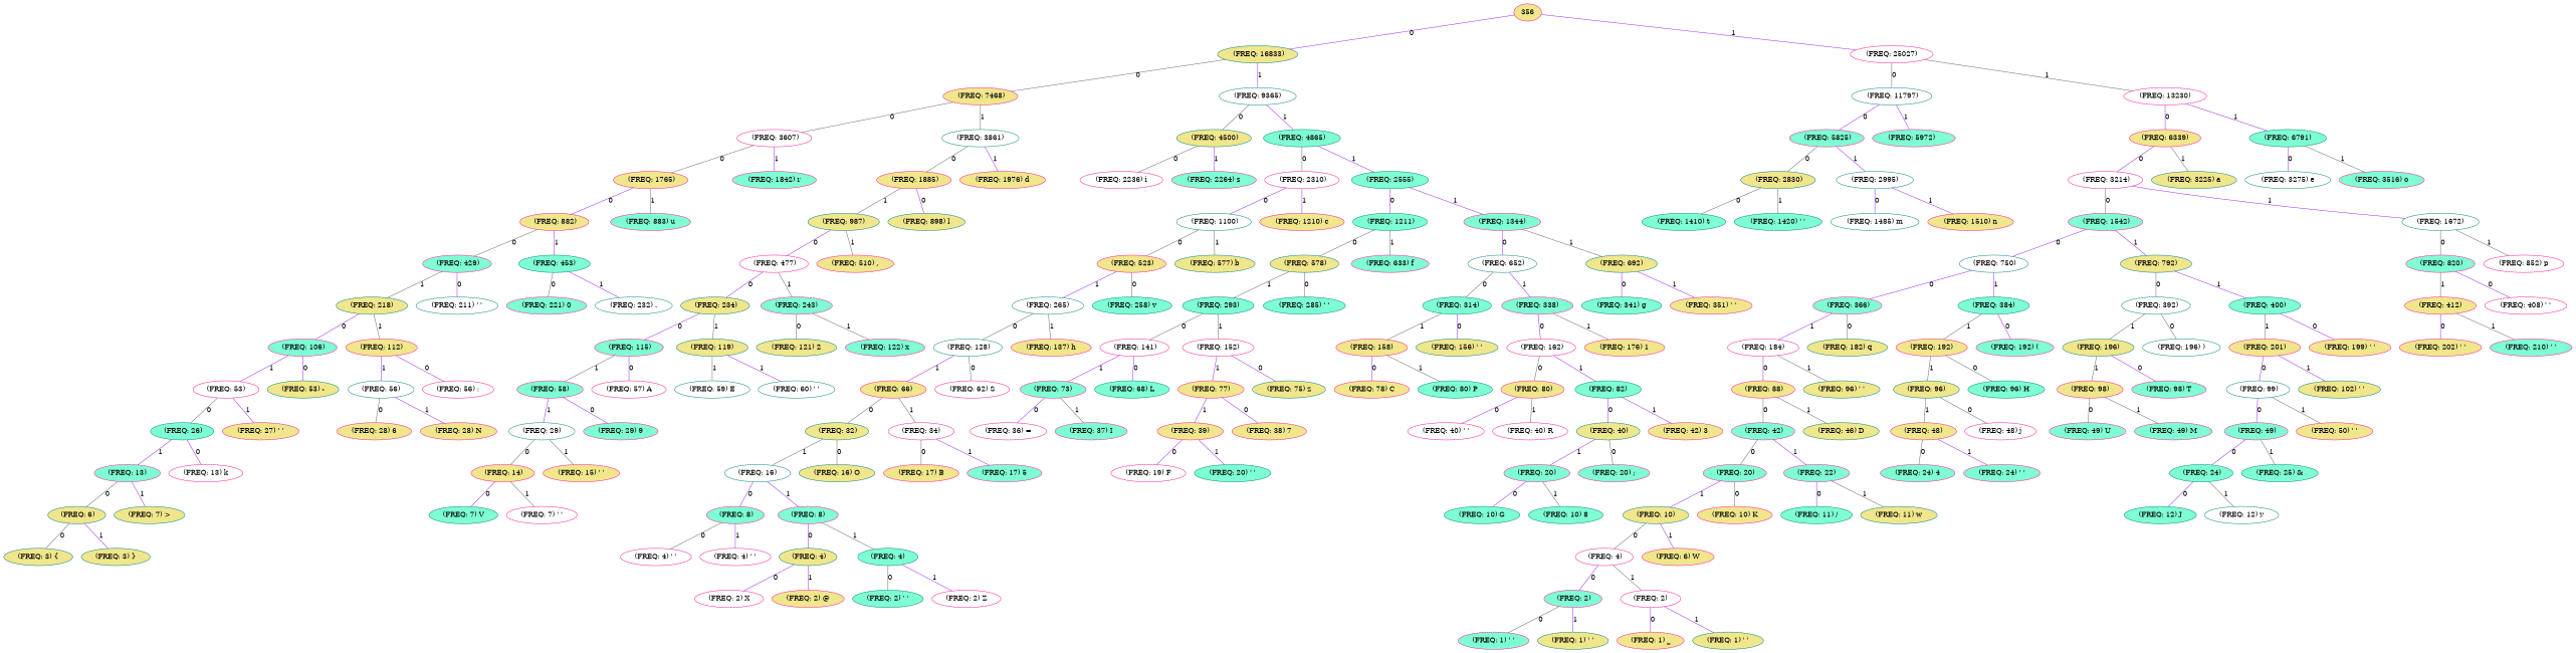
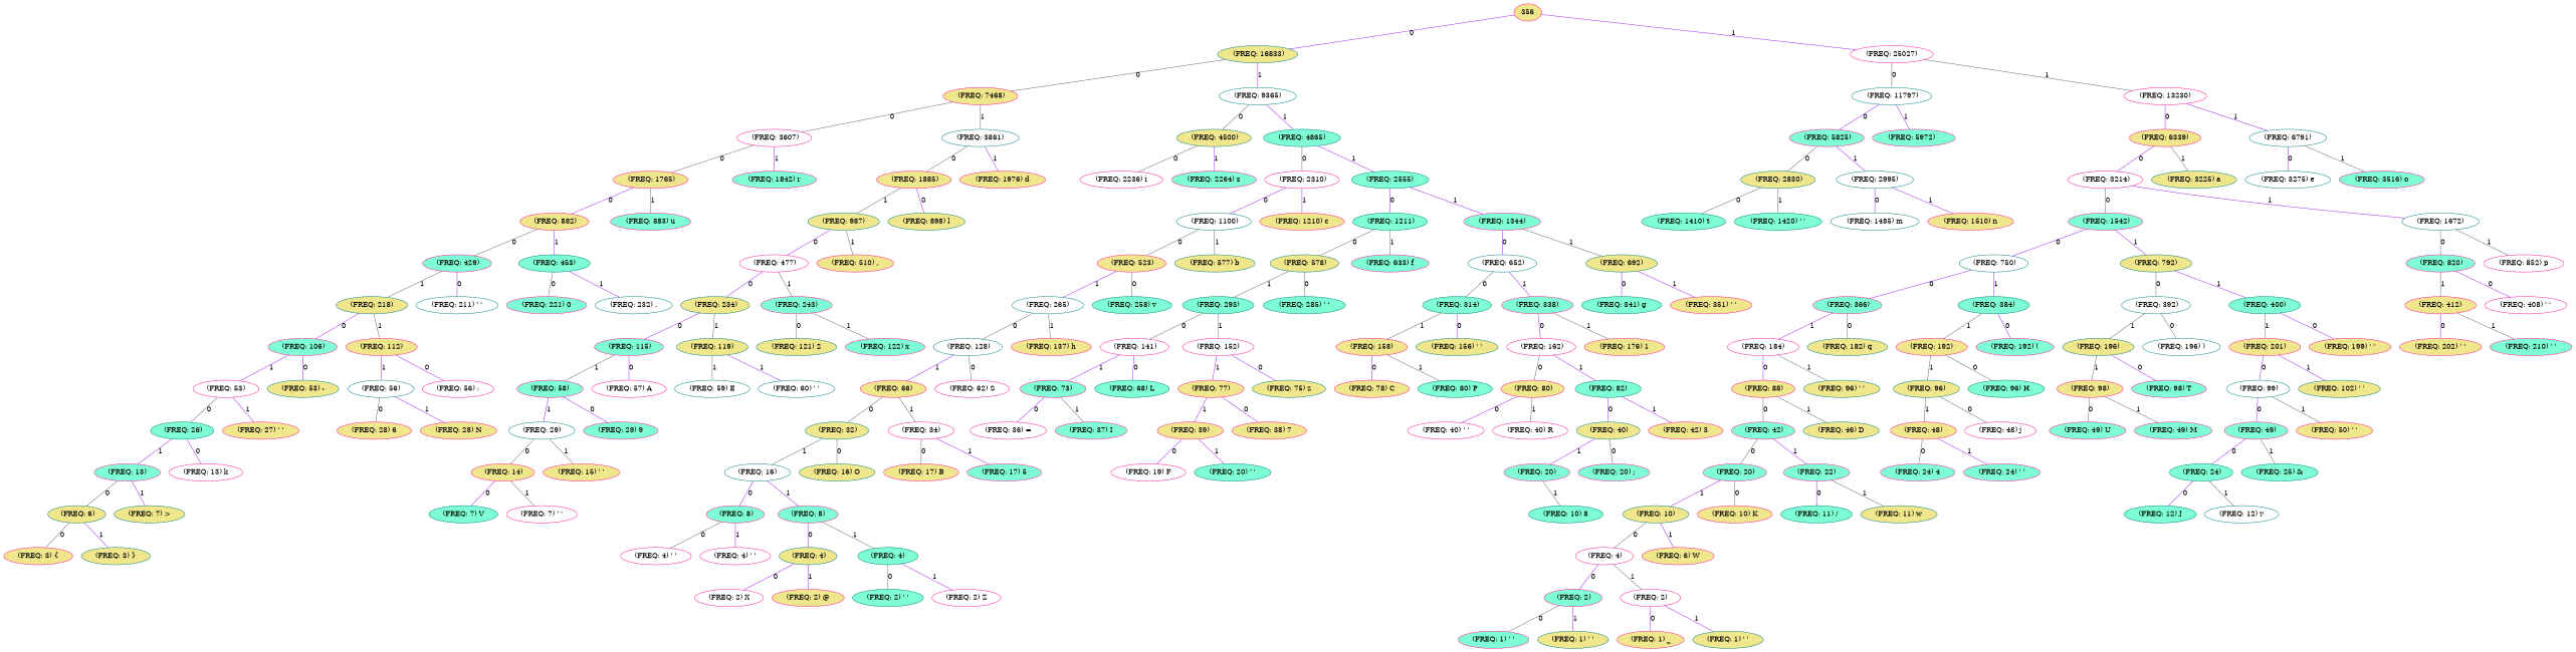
  graph {
    node [color=deeppink fillcolor=khaki style=filled]
    edge [color=purple]
    n1 [fillcolor=aquamarine label=" (FREQ: 2)"]
    n2 [fillcolor=aquamarine label=" (FREQ: 1) ' ' "]
    n3 [color=teal label=" (FREQ: 1) ' ' "]
    n4 [fillcolor=white label=" (FREQ: 2) "]
    n5 [label=" (FREQ: 1) _ "]
    n6 [color=teal label=" (FREQ: 1) ' ' "]
    n7 [color=teal label=" (FREQ: 4)"]
    n8 [fillcolor=white label=" (FREQ: 2) X "]
    n9 [label=" (FREQ: 2) @ "]
    n10 [color=teal fillcolor=aquamarine label=" (FREQ: 4) "]
    n11 [color=teal fillcolor=aquamarine label=" (FREQ: 2) ' ' "]
    n12 [fillcolor=white label=" (FREQ: 2) Z "]
    n13 [fillcolor=white label=" (FREQ: 4)"]
    n14 [color=teal label=" (FREQ: 6)"]
-   n15 [color=teal label=" (FREQ: 3) { "]
+   n15 [label=" (FREQ: 3) { "]
    n16 [color=teal label=" (FREQ: 3) } "]
    n17 [fillcolor=aquamarine label=" (FREQ: 8)"]
    n18 [fillcolor=white label=" (FREQ: 4) ' ' "]
    n19 [fillcolor=white label=" (FREQ: 4) ' ' "]
    n20 [fillcolor=aquamarine label=" (FREQ: 8) "]
    n21 [color=teal label=" (FREQ: 10) "]
    n22 [label=" (FREQ: 6) W "]
    n23 [fillcolor=aquamarine label=" (FREQ: 13) "]
    n24 [color=teal label=" (FREQ: 7) > "]
    n25 [label=" (FREQ: 14)"]
    n26 [color=teal fillcolor=aquamarine label=" (FREQ: 7) V "]
    n27 [fillcolor=white label=" (FREQ: 7) ' ' "]
    n28 [color=teal fillcolor=white label=" (FREQ: 16) "]
    n29 [fillcolor=aquamarine label=" (FREQ: 20) "]
-   n30 [color=teal fillcolor=aquamarine label=" (FREQ: 10) G "]
    n31 [color=teal fillcolor=aquamarine label=" (FREQ: 10) 8 "]
    n32 [fillcolor=aquamarine label=" (FREQ: 20)"]
    n33 [label=" (FREQ: 10) K "]
    n34 [fillcolor=aquamarine label=" (FREQ: 22) "]
    n35 [color=teal fillcolor=aquamarine label=" (FREQ: 11) / "]
    n36 [color=teal label=" (FREQ: 11) w "]
    n37 [color=teal fillcolor=aquamarine label=" (FREQ: 24)"]
    n38 [color=teal fillcolor=aquamarine label=" (FREQ: 12) J "]
    n39 [color=teal fillcolor=white label=" (FREQ: 12) y "]
    n40 [color=teal fillcolor=aquamarine label=" (FREQ: 26)"]
    n41 [fillcolor=white label=" (FREQ: 13) k "]
    n42 [color=teal fillcolor=white label=" (FREQ: 29) "]
    n43 [label=" (FREQ: 15) ' ' "]
    n44 [color=teal label=" (FREQ: 32)"]
    n45 [color=teal label=" (FREQ: 16) O "]
    n46 [fillcolor=white label=" (FREQ: 34) "]
    n47 [label=" (FREQ: 17) B "]
    n48 [fillcolor=aquamarine label=" (FREQ: 17) 5 "]
    n49 [label=" (FREQ: 39) "]
    n50 [fillcolor=white label=" (FREQ: 19) F "]
    n51 [color=teal fillcolor=aquamarine label=" (FREQ: 20) ' ' "]
    n52 [color=teal label=" (FREQ: 40)"]
    n53 [fillcolor=aquamarine label=" (FREQ: 20) ; "]
    n54 [fillcolor=aquamarine label=" (FREQ: 42)"]
    n55 [label=" (FREQ: 48) "]
    n56 [fillcolor=aquamarine label=" (FREQ: 24) 4 "]
    n57 [fillcolor=aquamarine label=" (FREQ: 24) ' ' "]
    n58 [fillcolor=aquamarine label=" (FREQ: 49)"]
    n59 [color=teal fillcolor=aquamarine label=" (FREQ: 25) & "]
    n60 [fillcolor=white label=" (FREQ: 53) "]
    n61 [label=" (FREQ: 27) ' ' "]
    n62 [color=teal fillcolor=white label=" (FREQ: 56) "]
    n63 [label=" (FREQ: 28) 6 "]
    n64 [label=" (FREQ: 28) N "]
    n65 [fillcolor=aquamarine label=" (FREQ: 58) "]
    n66 [fillcolor=aquamarine label=" (FREQ: 29) 9 "]
    n67 [label=" (FREQ: 66) "]
    n68 [fillcolor=aquamarine label=" (FREQ: 73) "]
    n69 [fillcolor=white label=" (FREQ: 36) = "]
    n70 [fillcolor=aquamarine label=" (FREQ: 37) I "]
    n71 [label=" (FREQ: 77) "]
    n72 [label=" (FREQ: 38) 7 "]
    n73 [label=" (FREQ: 80)"]
    n74 [fillcolor=white label=" (FREQ: 40) ' ' "]
    n75 [fillcolor=white label=" (FREQ: 40) R "]
    n76 [color=teal fillcolor=aquamarine label=" (FREQ: 82) "]
    n77 [label=" (FREQ: 42) 3 "]
    n78 [label=" (FREQ: 88)"]
    n79 [color=teal label=" (FREQ: 46) D "]
    n80 [color=teal label=" (FREQ: 96) "]
    n81 [fillcolor=white label=" (FREQ: 48) j "]
    n82 [label=" (FREQ: 98) "]
    n83 [fillcolor=aquamarine label=" (FREQ: 49) U "]
    n84 [fillcolor=aquamarine label=" (FREQ: 49) M "]
    n85 [color=teal fillcolor=white label=" (FREQ: 99)"]
    n86 [label=" (FREQ: 50) ' ' "]
    n87 [fillcolor=aquamarine label=" (FREQ: 106)"]
    n88 [color=teal label=" (FREQ: 53) - "]
    n89 [label=" (FREQ: 112) "]
    n90 [fillcolor=white label=" (FREQ: 56) : "]
    n91 [fillcolor=aquamarine label=" (FREQ: 115)"]
    n92 [fillcolor=white label=" (FREQ: 57) A "]
    n93 [color=teal label=" (FREQ: 119) "]
    n94 [color=teal fillcolor=white label=" (FREQ: 59) E "]
    n95 [color=teal fillcolor=white label=" (FREQ: 60) ' ' "]
    n96 [color=teal fillcolor=white label=" (FREQ: 128)"]
    n97 [fillcolor=white label=" (FREQ: 62) S "]
    n98 [fillcolor=white label=" (FREQ: 141)"]
    n99 [color=teal fillcolor=aquamarine label=" (FREQ: 68) L "]
    n100 [fillcolor=white label=" (FREQ: 152) "]
    n101 [color=teal label=" (FREQ: 75) z "]
    n102 [label=" (FREQ: 158) "]
    n103 [label=" (FREQ: 78) C "]
    n104 [color=teal fillcolor=aquamarine label=" (FREQ: 80) P "]
    n105 [fillcolor=white label=" (FREQ: 162)"]
    n106 [fillcolor=white label=" (FREQ: 184) "]
    n107 [color=teal label=" (FREQ: 96) ' ' "]
    n108 [label=" (FREQ: 192) "]
    n109 [color=teal fillcolor=aquamarine label=" (FREQ: 96) H "]
    n110 [color=teal label=" (FREQ: 196) "]
    n111 [fillcolor=aquamarine label=" (FREQ: 98) T "]
    n112 [label=" (FREQ: 201) "]
    n113 [color=teal label=" (FREQ: 102) ' ' "]
    n114 [color=teal label=" (FREQ: 218) "]
    n115 [color=teal label=" (FREQ: 234)"]
    n116 [fillcolor=aquamarine label=" (FREQ: 243) "]
    n117 [color=teal label=" (FREQ: 121) 2 "]
    n118 [fillcolor=aquamarine label=" (FREQ: 122) x "]
    n119 [color=teal fillcolor=white label=" (FREQ: 265) "]
    n120 [label=" (FREQ: 137) h "]
    n121 [color=teal fillcolor=aquamarine label=" (FREQ: 293) "]
    n122 [color=teal fillcolor=aquamarine label=" (FREQ: 314)"]
    n123 [color=teal label=" (FREQ: 156) ' ' "]
    n124 [fillcolor=aquamarine label=" (FREQ: 338) "]
    n125 [label=" (FREQ: 176) 1 "]
    n126 [fillcolor=aquamarine label=" (FREQ: 366)"]
    n127 [color=teal label=" (FREQ: 182) q "]
    n128 [color=teal fillcolor=aquamarine label=" (FREQ: 384) "]
    n129 [fillcolor=aquamarine label=" (FREQ: 192) ( "]
    n130 [color=teal fillcolor=white label=" (FREQ: 392)"]
    n131 [color=teal fillcolor=white label=" (FREQ: 196) ) "]
    n132 [color=teal fillcolor=aquamarine label=" (FREQ: 400) "]
    n133 [label=" (FREQ: 199) ' ' "]
    n134 [label=" (FREQ: 412) "]
    n135 [label=" (FREQ: 202) ' ' "]
    n136 [fillcolor=aquamarine label=" (FREQ: 210) ' ' "]
    n137 [fillcolor=aquamarine label=" (FREQ: 429)"]
    n138 [color=teal fillcolor=white label=" (FREQ: 211) ' ' "]
    n139 [color=teal fillcolor=aquamarine label=" (FREQ: 453) "]
    n140 [fillcolor=aquamarine label=" (FREQ: 221) 0 "]
    n141 [color=teal fillcolor=white label=" (FREQ: 232) . "]
    n142 [fillcolor=white label=" (FREQ: 477)"]
    n143 [label=" (FREQ: 523)"]
    n144 [color=teal fillcolor=aquamarine label=" (FREQ: 258) v "]
    n145 [color=teal label=" (FREQ: 578)"]
    n146 [color=teal fillcolor=aquamarine label=" (FREQ: 285) ' ' "]
    n147 [color=teal fillcolor=white label=" (FREQ: 652)"]
    n148 [color=teal label=" (FREQ: 692) "]
    n149 [color=teal fillcolor=aquamarine label=" (FREQ: 341) g "]
    n150 [label=" (FREQ: 351) ' ' "]
    n151 [color=teal fillcolor=white label=" (FREQ: 750)"]
    n152 [color=teal label=" (FREQ: 792) "]
    n153 [fillcolor=aquamarine label=" (FREQ: 820)"]
    n154 [fillcolor=white label=" (FREQ: 408) ' ' "]
    n155 [label=" (FREQ: 882)"]
    n156 [color=teal label=" (FREQ: 987) "]
    n157 [label=" (FREQ: 510) , "]
    n158 [color=teal fillcolor=white label=" (FREQ: 1100)"]
    n159 [color=teal label=" (FREQ: 577) b "]
    n160 [color=teal fillcolor=aquamarine label=" (FREQ: 1211)"]
    n161 [fillcolor=aquamarine label=" (FREQ: 633) f "]
    n162 [fillcolor=aquamarine label=" (FREQ: 1344) "]
    n163 [fillcolor=aquamarine label=" (FREQ: 1542)"]
    n164 [color=teal fillcolor=white label=" (FREQ: 1672) "]
    n165 [fillcolor=white label=" (FREQ: 852) p "]
    n166 [label=" (FREQ: 1765)"]
    n167 [fillcolor=aquamarine label=" (FREQ: 883) u "]
    n168 [label=" (FREQ: 1885)"]
    n169 [color=teal label=" (FREQ: 898) l "]
    n170 [fillcolor=white label=" (FREQ: 2310)"]
    n171 [label=" (FREQ: 1210) c "]
    n172 [color=teal fillcolor=aquamarine label=" (FREQ: 2555) "]
    n173 [color=teal label=" (FREQ: 2830)"]
    n174 [color=teal fillcolor=aquamarine label=" (FREQ: 1410) t "]
    n175 [color=teal fillcolor=aquamarine label=" (FREQ: 1420) ' ' "]
    n176 [color=teal fillcolor=white label=" (FREQ: 2995) "]
    n177 [color=teal fillcolor=white label=" (FREQ: 1485) m "]
    n178 [label=" (FREQ: 1510) n "]
    n179 [fillcolor=white label=" (FREQ: 3214)"]
    n180 [fillcolor=white label=" (FREQ: 3607)"]
    n181 [fillcolor=aquamarine label=" (FREQ: 1842) r "]
    n182 [color=teal fillcolor=white label=" (FREQ: 3861) "]
    n183 [label=" (FREQ: 1976) d "]
    n184 [color=teal label=" (FREQ: 4500)"]
    n185 [fillcolor=white label=" (FREQ: 2236) i "]
    n186 [fillcolor=aquamarine label=" (FREQ: 2264) s "]
    n187 [color=teal fillcolor=aquamarine label=" (FREQ: 4865) "]
    n188 [fillcolor=aquamarine label=" (FREQ: 5825)"]
    n189 [label="(FREQ: 6339)"]
    n190 [color=teal label=" (FREQ: 3225) a "]
-   n191 [color=teal fillcolor=aquamarine label=" (FREQ: 6791) "]
+   n191 [color=teal fillcolor=white label=" (FREQ: 6791) "]
    n192 [color=teal fillcolor=white label=" (FREQ: 3275) e "]
    n193 [fillcolor=aquamarine label=" (FREQ: 3516) o "]
    n194 [label=" (FREQ: 7468)"]
    n195 [color=teal fillcolor=white label=" (FREQ: 9365) "]
    n196 [color=teal fillcolor=white label=" (FREQ: 11797)"]
    n197 [fillcolor=aquamarine label=" (FREQ: 5972)   "]
    n198 [fillcolor=white label=" (FREQ: 13230) "]
    n199 [color=teal label=" (FREQ: 16833)"]
    n200 [fillcolor=white label=" (FREQ: 25027) "]
    356
    n1 -- n2 [color=gray40 label=0]
    n1 -- n3 [label=1]
    n4 -- n5 [label=0]
    n4 -- n6 [label=1]
    n7 -- n8 [label=0]
    n7 -- n9 [label=1]
    n10 -- n11 [color=gray40 label=0]
    n10 -- n12 [label=1]
    n13 -- n1 [label=0]
    n13 -- n4 [color=gray40 label=1]
    n14 -- n15 [color=gray40 label=0]
    n14 -- n16 [label=1]
    n17 -- n18 [color=gray40 label=0]
    n17 -- n19 [label=1]
    n20 -- n7 [label=0]
    n20 -- n10 [color=gray40 label=1]
    n21 -- n13 [color=gray40 label=0]
    n21 -- n22 [label=1]
    n23 -- n14 [color=gray40 label=0]
    n23 -- n24 [label=1]
    n25 -- n26 [label=0]
    n25 -- n27 [color=gray40 label=1]
    n28 -- n17 [label=0]
    n28 -- n20 [label=1]
-   n29 -- n30 [label=0]
    n29 -- n31 [color=gray40 label=1]
    n32 -- n21 [label=1]
    n32 -- n33 [color=gray40 label=0]
    n34 -- n35 [label=0]
    n34 -- n36 [color=gray40 label=1]
    n37 -- n38 [label=0]
    n37 -- n39 [color=gray40 label=1]
    n40 -- n23 [label=1]
    n40 -- n41 [label=0]
    n42 -- n25 [color=gray40 label=0]
    n42 -- n43 [color=gray40 label=1]
    n44 -- n28 [color=gray40 label=1]
    n44 -- n45 [color=gray40 label=0]
    n46 -- n47 [color=gray40 label=0]
    n46 -- n48 [label=1]
    n49 -- n50 [label=0]
    n49 -- n51 [label=1]
    n52 -- n29 [label=1]
    n52 -- n53 [color=gray40 label=0]
    n54 -- n32 [color=gray40 label=0]
    n54 -- n34 [label=1]
    n55 -- n56 [color=gray40 label=0]
    n55 -- n57 [label=1]
    n58 -- n37 [label=0]
    n58 -- n59 [color=gray40 label=1]
    n60 -- n40 [color=gray40 label=0]
    n60 -- n61 [label=1]
    n62 -- n63 [color=gray40 label=0]
    n62 -- n64 [label=1]
    n65 -- n42 [label=1]
    n65 -- n66 [label=0]
    n67 -- n44 [color=gray40 label=0]
    n67 -- n46 [color=gray40 label=1]
    n68 -- n69 [label=0]
    n68 -- n70 [color=gray40 label=1]
    n71 -- n49 [label=1]
    n71 -- n72 [label=0]
    n73 -- n74 [label=0]
    n73 -- n75 [color=gray40 label=1]
    n76 -- n52 [label=0]
    n76 -- n77 [label=1]
    n78 -- n54 [color=gray40 label=0]
    n78 -- n79 [color=gray40 label=1]
    n80 -- n55 [color=gray40 label=1]
    n80 -- n81 [color=gray40 label=0]
    n82 -- n83 [color=gray40 label=0]
    n82 -- n84 [color=gray40 label=1]
    n85 -- n58 [label=0]
    n85 -- n86 [color=gray40 label=1]
    n87 -- n60 [label=1]
    n87 -- n88 [label=0]
    n89 -- n62 [label=1]
    n89 -- n90 [label=0]
    n91 -- n65 [color=gray40 label=1]
    n91 -- n92 [label=0]
    n93 -- n94 [color=gray40 label=1]
    n93 -- n95 [label=1]
    n96 -- n67 [label=1]
    n96 -- n97 [color=gray40 label=0]
    n98 -- n68 [label=1]
    n98 -- n99 [label=0]
    n100 -- n71 [label=1]
    n100 -- n101 [label=0]
    n102 -- n103 [label=0]
    n102 -- n104 [color=gray40 label=1]
    n105 -- n73 [color=gray40 label=0]
    n105 -- n76 [label=1]
    n106 -- n78 [label=0]
    n106 -- n107 [color=gray40 label=1]
    n108 -- n80 [color=gray40 label=1]
    n108 -- n109 [color=gray40 label=0]
    n110 -- n82 [color=gray40 label=1]
    n110 -- n111 [label=0]
    n112 -- n85 [label=0]
    n112 -- n113 [label=1]
    n114 -- n87 [label=0]
    n114 -- n89 [color=gray40 label=1]
    n115 -- n91 [label=0]
    n115 -- n93 [color=gray40 label=1]
    n116 -- n117 [color=gray40 label=0]
    n116 -- n118 [color=gray40 label=1]
    n119 -- n96 [color=gray40 label=0]
    n119 -- n120 [color=gray40 label=1]
    n121 -- n98 [color=gray40 label=0]
    n121 -- n100 [color=gray40 label=1]
    n122 -- n102 [color=gray40 label=1]
    n122 -- n123 [label=0]
    n124 -- n105 [label=0]
    n124 -- n125 [color=gray40 label=1]
    n126 -- n106 [label=1]
    n126 -- n127 [color=gray40 label=0]
    n128 -- n108 [color=gray40 label=1]
    n128 -- n129 [label=0]
    n130 -- n110 [color=gray40 label=1]
    n130 -- n131 [color=gray40 label=0]
    n132 -- n112 [color=gray40 label=1]
    n132 -- n133 [label=0]
    n134 -- n135 [label=0]
    n134 -- n136 [color=gray40 label=1]
    n137 -- n114 [color=gray40 label=1]
    n137 -- n138 [label=0]
    n139 -- n140 [color=gray40 label=0]
    n139 -- n141 [label=1]
    n142 -- n115 [label=0]
    n142 -- n116 [color=gray40 label=1]
    n143 -- n119 [label=1]
    n143 -- n144 [color=gray40 label=0]
    n145 -- n121 [color=gray40 label=1]
    n145 -- n146 [color=gray40 label=0]
    n147 -- n122 [color=gray40 label=0]
    n147 -- n124 [label=1]
    n148 -- n149 [label=0]
    n148 -- n150 [label=1]
    n151 -- n126 [label=0]
    n151 -- n128 [label=1]
    n152 -- n130 [color=gray40 label=0]
    n152 -- n132 [label=1]
    n153 -- n134 [color=gray40 label=1]
    n153 -- n154 [label=0]
    n155 -- n137 [color=gray40 label=0]
    n155 -- n139 [label=1]
    n156 -- n142 [label=0]
    n156 -- n157 [color=gray40 label=1]
    n158 -- n143 [color=gray40 label=0]
    n158 -- n159 [color=gray40 label=1]
    n160 -- n145 [color=gray40 label=0]
    n160 -- n161 [color=gray40 label=1]
    n162 -- n147 [label=0]
    n162 -- n148 [color=gray40 label=1]
    n163 -- n151 [label=0]
    n163 -- n152 [label=1]
    n164 -- n153 [color=gray40 label=0]
    n164 -- n165 [color=gray40 label=1]
    n166 -- n155 [label=0]
    n166 -- n167 [color=gray40 label=1]
    n168 -- n156 [color=gray40 label=1]
    n168 -- n169 [label=0]
    n170 -- n158 [label=0]
    n170 -- n171 [label=1]
    n172 -- n160 [label=0]
    n172 -- n162 [label=1]
    n173 -- n174 [color=gray40 label=0]
    n173 -- n175 [color=gray40 label=1]
    n176 -- n177 [label=0]
    n176 -- n178 [label=1]
    n179 -- n163 [color=gray40 label=0]
    n179 -- n164 [label=1]
    n180 -- n166 [color=gray40 label=0]
    n180 -- n181 [label=1]
    n182 -- n168 [color=gray40 label=0]
    n182 -- n183 [label=1]
    n184 -- n185 [color=gray40 label=0]
    n184 -- n186 [label=1]
    n187 -- n170 [color=gray40 label=0]
    n187 -- n172 [label=1]
    n188 -- n173 [color=gray40 label=0]
    n188 -- n176 [label=1]
    n189 -- n179 [label=0]
    n189 -- n190 [color=gray40 label=1]
    n191 -- n192 [label=0]
    n191 -- n193 [color=gray40 label=1]
    n194 -- n180 [color=gray40 label=0]
    n194 -- n182 [color=gray40 label=1]
    n195 -- n184 [color=gray40 label=0]
    n195 -- n187 [label=1]
    n196 -- n188 [label=0]
    n196 -- n197 [label=1]
    n198 -- n189 [label=0]
    n198 -- n191 [label=1]
    n199 -- n194 [color=gray40 label=0]
    n199 -- n195 [label=1]
    n200 -- n196 [color=gray40 label=0]
    n200 -- n198 [color=gray40 label=1]
    356 -- n199 [label=0]
    356 -- n200 [label=1]
  }
